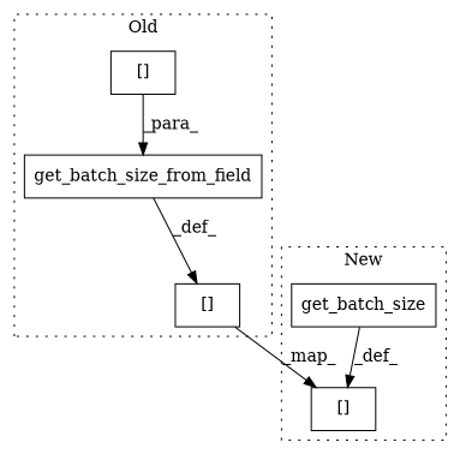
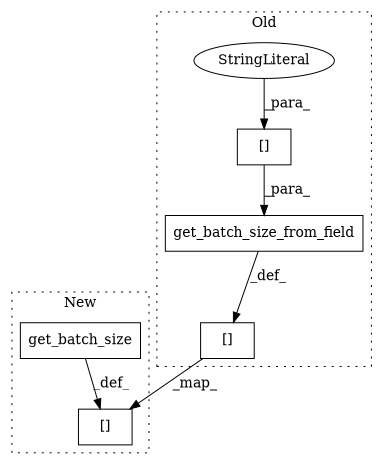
  digraph {
    node [a=2 l="4,1" shape=box]
    n1 [l="6,1" label="[]" s="26269,26283"]
    n2 [a=32 l="26,1" label=get_batch_size_from_field s="26243,26284"]
    n3 [label="[]" s="26230,26241"]
+   n4 [a=45 l=8 label=StringLiteral s=26275 shape=ellipse]
    n5 [a=32 l="15,1" label=get_batch_size s="26169,26189"]
    n6 [label="[]" s="26156,26167"]
    subgraph cluster_1 {
      label=Old
      style=dotted
      n1
      n2
      n3
+     n4
    }
    subgraph cluster_2 {
      label=New
      style=dotted
      n5
      n6
    }
    n1 -> n2 [label=_para_]
    n2 -> n3 [label=_def_]
    n3 -> n6 [label=_map_]
+   n4 -> n1 [label=_para_]
    n5 -> n6 [label=_def_]
  }
